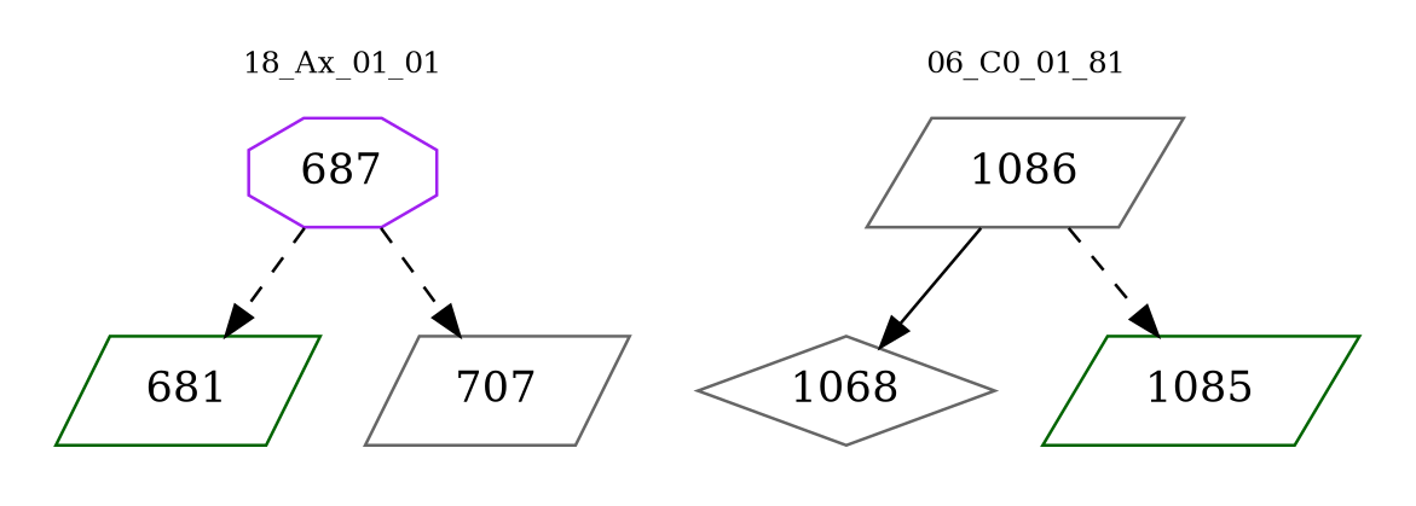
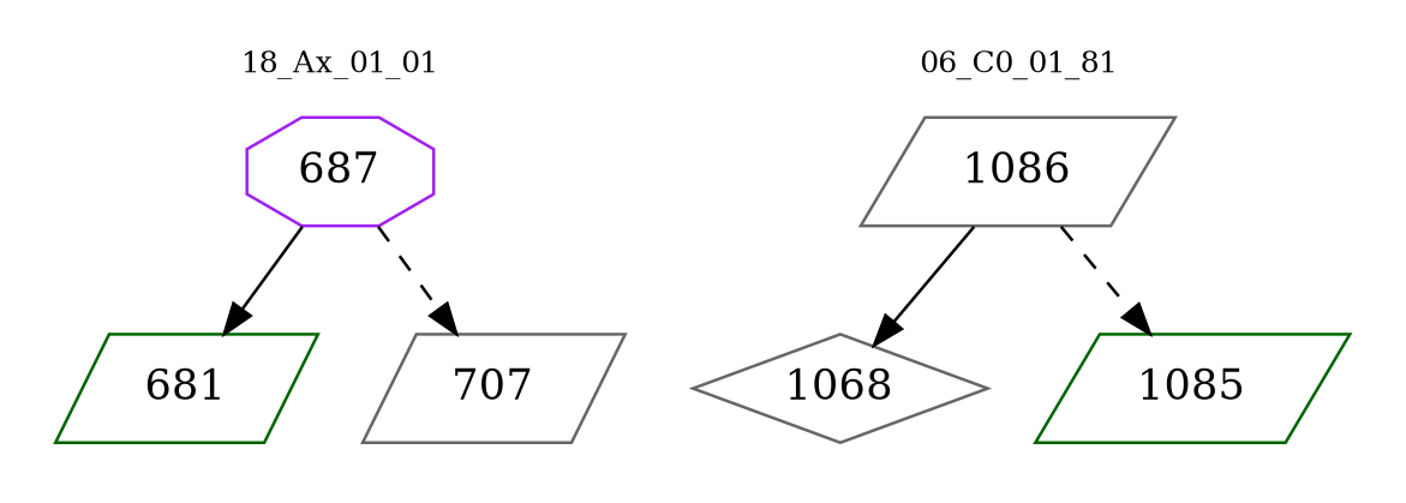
  digraph {
    node [color=gray40 shape=parallelogram]
    edge [color=black style=solid]
    n1 [color=purple label=687 shape=octagon]
    n2 [color=darkgreen label=681]
    n3 [label=707]
    n4 [label=1086]
    n5 [label=1068 shape=diamond]
    n6 [color=darkgreen label=1085]
    subgraph cluster_1 {
      color=white
      fontsize=10
      label="18_Ax_01_01"
      n1
      n2
      n3
    }
    subgraph cluster_2 {
      color=white
      fontsize=10
      label="06_C0_01_81"
      n4
      n5
      n6
    }
-   n1 -> n2 [style=dashed]
+   n1 -> n2
    n1 -> n3 [style=dashed]
    n4 -> n5
    n4 -> n6 [style=dashed]
  }
